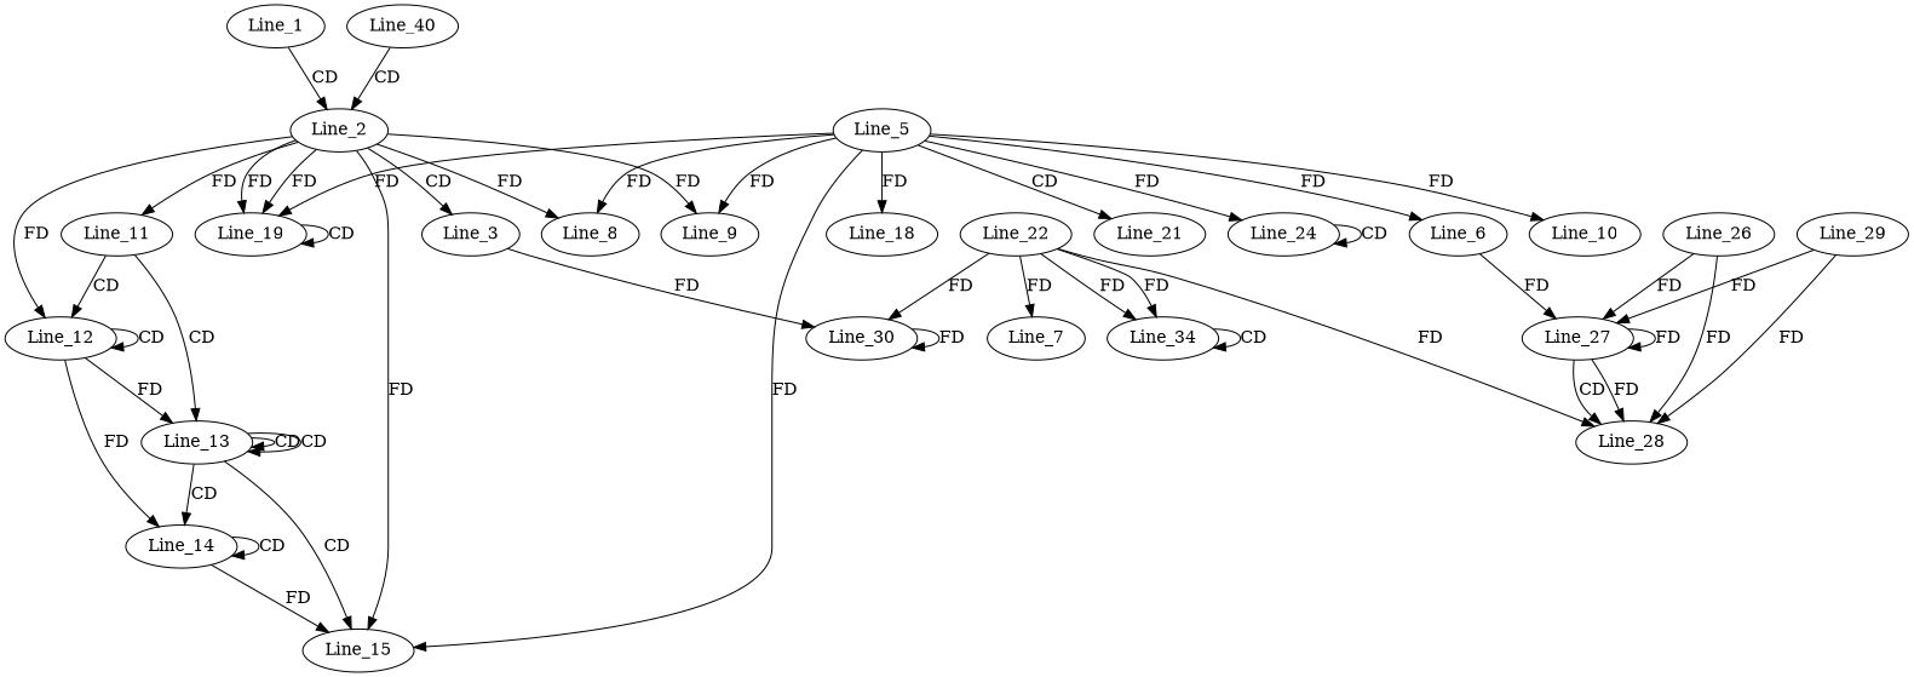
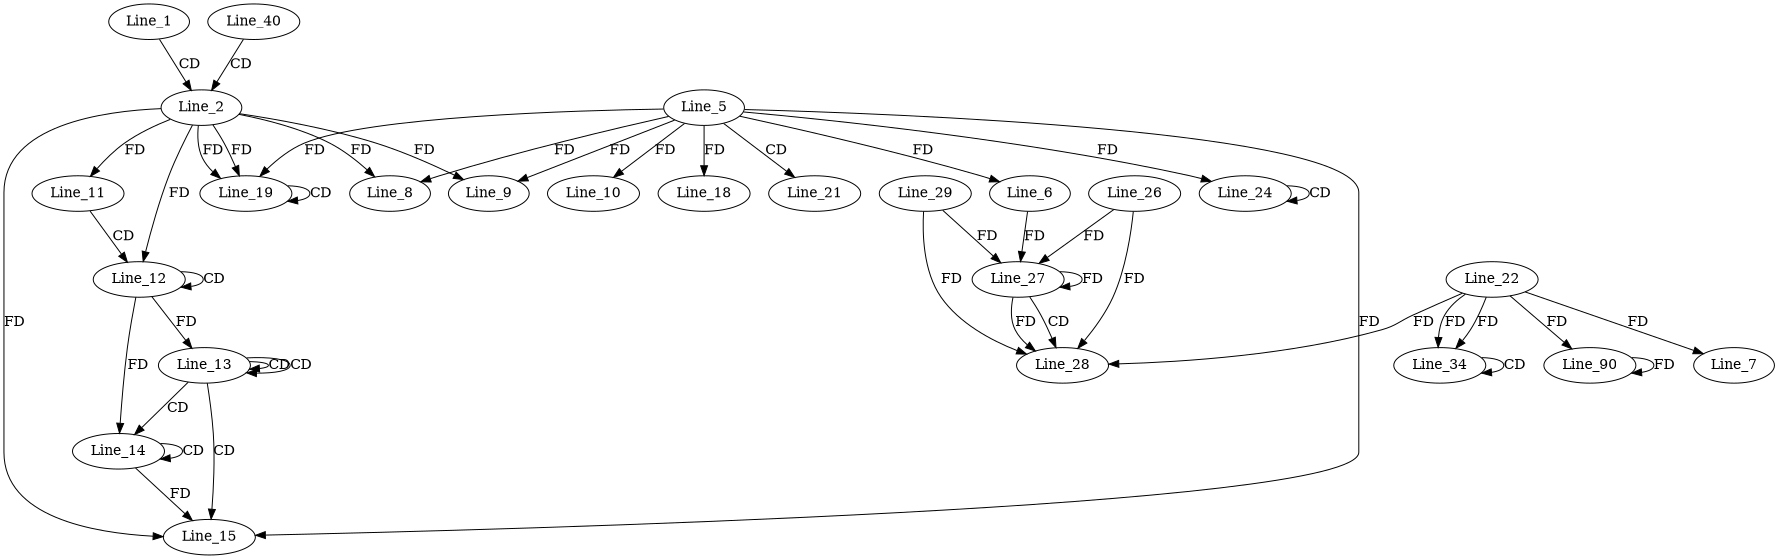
  digraph {
    Line_1
    Line_2
-   Line_3
    Line_8
    Line_9
    Line_11
    Line_12
    Line_15
    Line_19
-   Line_30
+   Line_30 [label=Line_90]
    Line_13
    Line_14
    Line_40
    Line_5
    Line_6
    Line_10
    Line_18
    Line_21
    Line_24
    Line_27
    Line_28
    Line_26
    n23 [label=Line_29]
    Line_22
    Line_7
    Line_34
    Line_1 -> Line_2 [label=CD]
-   Line_2 -> Line_3 [label=CD]
    Line_2 -> Line_8 [label=FD]
    Line_2 -> Line_9 [label=FD]
    Line_2 -> Line_11 [label=FD]
    Line_2 -> Line_12 [label=FD]
    Line_2 -> Line_15 [label=FD]
    Line_2 -> Line_19 [label=FD]
    Line_2 -> Line_19 [label=FD]
-   Line_3 -> Line_30 [label=FD]
    Line_11 -> Line_12 [label=CD]
-   Line_11 -> Line_13 [label=CD]
    Line_12 -> Line_12 [label=CD]
    Line_12 -> Line_13 [label=FD]
    Line_12 -> Line_14 [label=FD]
    Line_19 -> Line_19 [label=CD]
    Line_30 -> Line_30 [label=FD]
    Line_13 -> Line_15 [label=CD]
    Line_13 -> Line_13 [label=CD]
    Line_13 -> Line_13 [label=CD]
    Line_13 -> Line_14 [label=CD]
    Line_14 -> Line_15 [label=FD]
    Line_14 -> Line_14 [label=CD]
    Line_40 -> Line_2 [label=CD]
    Line_5 -> Line_8 [label=FD]
    Line_5 -> Line_9 [label=FD]
    Line_5 -> Line_15 [label=FD]
    Line_5 -> Line_19 [label=FD]
    Line_5 -> Line_6 [label=FD]
    Line_5 -> Line_10 [label=FD]
    Line_5 -> Line_18 [label=FD]
    Line_5 -> Line_21 [label=CD]
    Line_5 -> Line_24 [label=FD]
    Line_6 -> Line_27 [label=FD]
    Line_24 -> Line_24 [label=CD]
    Line_27 -> Line_27 [label=FD]
    Line_27 -> Line_28 [label=CD]
    Line_27 -> Line_28 [label=FD]
    Line_26 -> Line_27 [label=FD]
    Line_26 -> Line_28 [label=FD]
    n23 -> Line_27 [label=FD]
    n23 -> Line_28 [label=FD]
    Line_22 -> Line_30 [label=FD]
    Line_22 -> Line_28 [label=FD]
    Line_22 -> Line_7 [label=FD]
    Line_22 -> Line_34 [label=FD]
    Line_22 -> Line_34 [label=FD]
    Line_34 -> Line_34 [label=CD]
  }
